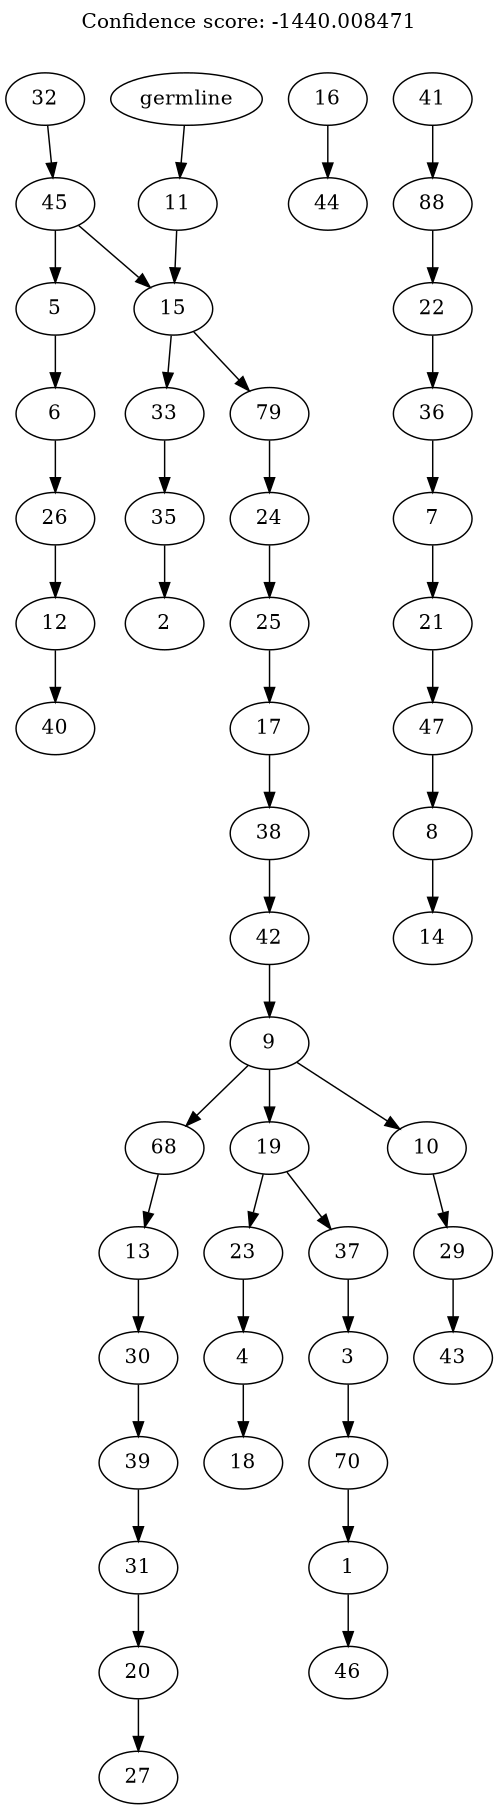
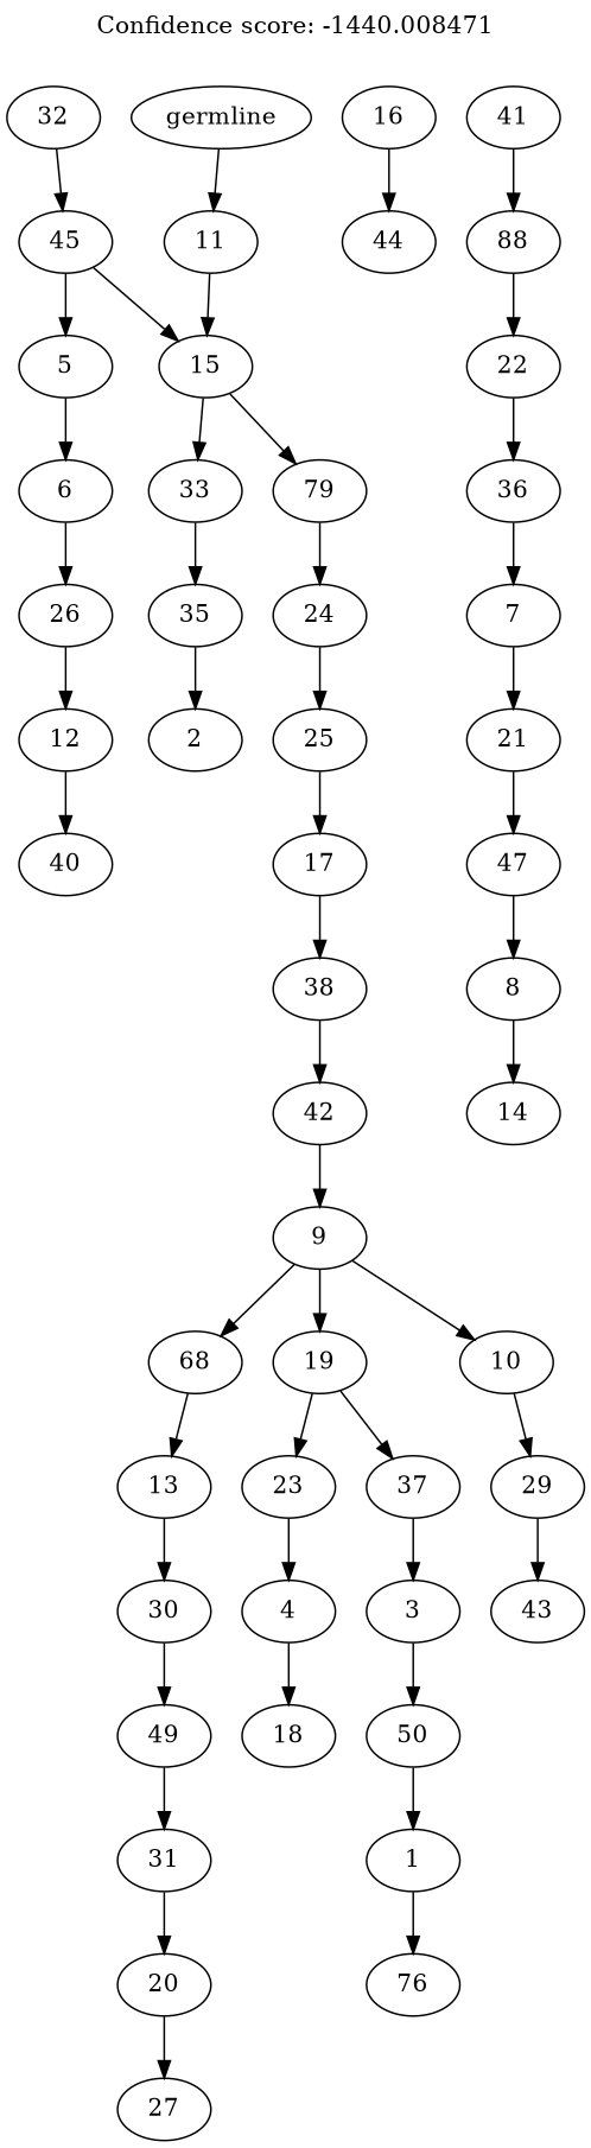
  digraph {
    label="Confidence score: -1440.008471"
    labelloc=t
    n1 [label=20]
    n2 [label=27]
    n3 [label=31]
-   n4 [label=39]
+   n4 [label=49]
    n5 [label=30]
    n6 [label=13]
    n7 [label=68]
    n8 [label=16]
    n9 [label=44]
    n10 [label=18]
    n11 [label=4]
    n12 [label=23]
    n13 [label=8]
    n14 [label=14]
    n15 [label=47]
    n16 [label=21]
    n17 [label=7]
    n18 [label=36]
    n19 [label=22]
    n20 [label=88]
    n21 [label=41]
-   n22 [label=46]
+   n22 [label=76]
    n23 [label=1]
-   n24 [label=70]
+   n24 [label=50]
    n25 [label=3]
    n26 [label=37]
    n27 [label=19]
    n28 [label=29]
    n29 [label=43]
    n30 [label=10]
    n31 [label=9]
    n32 [label=42]
    n33 [label=38]
    n34 [label=17]
    n35 [label=25]
    n36 [label=24]
    n37 [label=79]
    n38 [label=35]
    n39 [label=2]
    n40 [label=33]
    n41 [label=15]
    n42 [label=12]
    n43 [label=40]
    n44 [label=26]
    n45 [label=6]
    n46 [label=5]
    n47 [label=45]
    n48 [label=32]
    n49 [label=11]
    n50 [label=germline]
    n1 -> n2
    n3 -> n1
    n4 -> n3
    n5 -> n4
    n6 -> n5
    n7 -> n6
    n8 -> n9
    n11 -> n10
    n12 -> n11
    n13 -> n14
    n15 -> n13
    n16 -> n15
    n17 -> n16
    n18 -> n17
    n19 -> n18
    n20 -> n19
    n21 -> n20
    n23 -> n22
    n24 -> n23
    n25 -> n24
    n26 -> n25
    n27 -> n12
    n27 -> n26
    n28 -> n29
    n30 -> n28
    n31 -> n7
    n31 -> n27
    n31 -> n30
    n32 -> n31
    n33 -> n32
    n34 -> n33
    n35 -> n34
    n36 -> n35
    n37 -> n36
    n38 -> n39
    n40 -> n38
    n41 -> n37
    n41 -> n40
    n42 -> n43
    n44 -> n42
    n45 -> n44
    n46 -> n45
    n47 -> n41
    n47 -> n46
    n48 -> n47
    n49 -> n41
    n50 -> n49
  }
